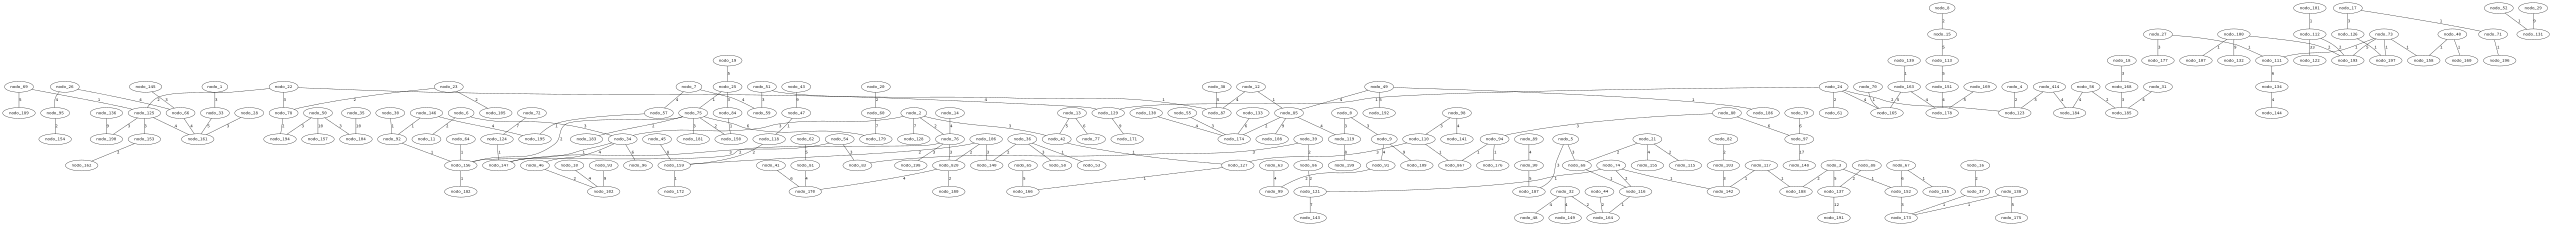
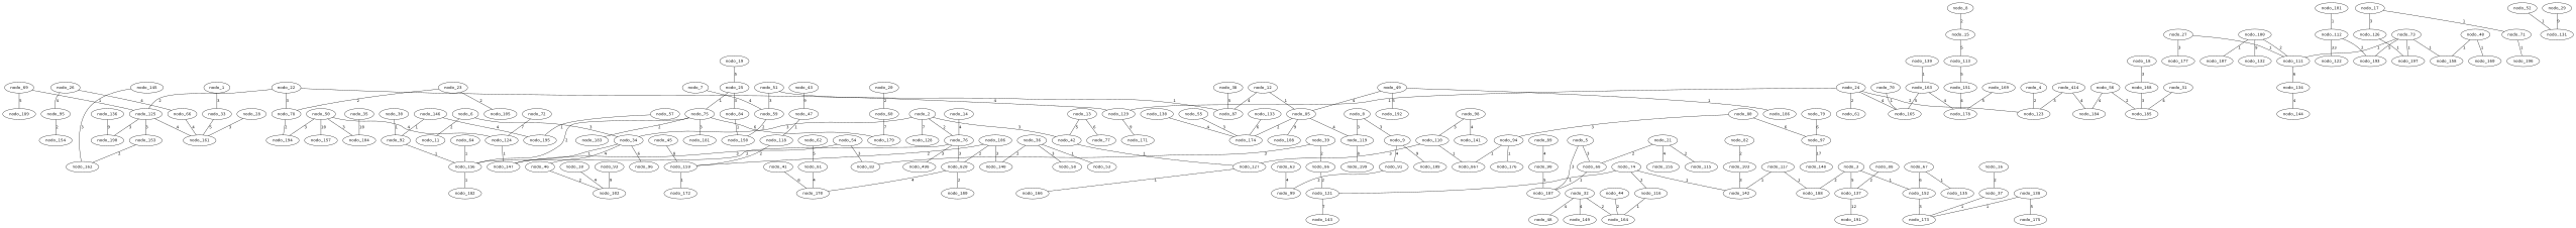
  graph {
    fontname="Source Code Pro"
    node [fontname="Source Code Pro"]
    edge [fontname="Source Code Pro" weight=1]
    nodo_69
    nodo_189
    nodo_125
    nodo_190
    nodo_161
    nodo_153
    nodo_124
    nodo_147
    nodo_45
    nodo_159
    nodo_172
    nodo_162
    nodo_72
    nodo_100
    nodo_111
    nodo_107
    nodo_132
    nodo_134
    nodo_144
-   nodo_65
    nodo_166
    nodo_49
    nodo_85
    nodo_186
    nodo_192
    nodo_174
    nodo_108
    nodo_119
    nodo_199
    nodo_2
    nodo_76
    nodo_128
    nodo_34
    nodo_42
    nodo_156
    n36 [label=nodo_820]
-   nodo_198
+   nodo_198 [label=nodo_498]
    nodo_46
    nodo_96
    nodo_127
    nodo_182
    nodo_170
    nodo_180
    nodo_21
    nodo_68
    nodo_115
    nodo_155
    nodo_116
    nodo_164
    nodo_168
    nodo_185
    nodo_3
    nodo_188
    nodo_137
    nodo_152
    nodo_191
    nodo_173
    nodo_112
    nodo_122
    nodo_193
    nodo_51
    nodo_59
    nodo_87
    nodo_150
    nodo_89
    nodo_90
    nodo_187
    nodo_117
    nodo_142
    nodo_50
    nodo_194
    nodo_104
    nodo_157
    nodo_52
    nodo_131
    nodo_26
    nodo_95
    nodo_66
    nodo_154
    nodo_73
    nodo_158
    nodo_197
    nodo_92
    nodo_18
    nodo_88
    nodo_37
    nodo_17
    nodo_126
    nodo_71
    nodo_196
    nodo_33
    nodo_62
    nodo_81
    nodo_84
    nodo_57
    nodo_195
    nodo_31
    nodo_16
    nodo_98
    nodo_110
    nodo_141
    n102 [label=nodo_867]
    nodo_25
    nodo_75
    nodo_181
    nodo_183
    nodo_179
    nodo_32
    nodo_48
    nodo_149
    nodo_145
    nodo_35
    nodo_20
    nodo_60
    nodo_67
    nodo_135
    nodo_101
    nodo_91
    nodo_99
    nodo_136
    nodo_139
    nodo_163
    nodo_165
    nodo_178
    nodo_4
    nodo_123
    nodo_14
    nodo_146
    nodo_23
    nodo_105
    nodo_78
    nodo_130
    nodo_43
    nodo_47
    nodo_118
    nodo_79
    nodo_97
    nodo_148
    nodo_36
    nodo_140
    nodo_53
    nodo_58
    nodo_64
    nodo_9
    nodo_109
    nodo_113
    nodo_151
    nodo_6
    nodo_11
    nodo_13
    nodo_77
    nodo_30
    nodo_70
    nodo_24
    nodo_129
    nodo_61
    nodo_171
    nodo_80
    nodo_94
    nodo_176
    nodo_74
    nodo_121
    nodo_143
    nodo_5
    nodo_63
    n166 [label=nodo_414]
    nodo_184
    nodo_29
    nodo_106
    nodo_12
    nodo_102
    nodo_55
    nodo_1
    nodo_138
    nodo_175
    nodo_169
    nodo_103
    nodo_27
    nodo_177
    nodo_82
    nodo_0
    nodo_93
    nodo_19
    nodo_22
    nodo_8
    nodo_15
    nodo_41
    nodo_54
    nodo_83
    nodo_39
    nodo_86
    nodo_28
    nodo_7
    nodo_44
    nodo_10
    nodo_56
    nodo_40
    nodo_160
    nodo_38
    nodo_133
    nodo_69 -- nodo_189 [label=5 weight=5]
    nodo_69 -- nodo_125 [label=1]
    nodo_125 -- nodo_190 [label=3 weight=3]
    nodo_125 -- nodo_161 [label=4 weight=4]
    nodo_125 -- nodo_153 [label=3 weight=3]
    nodo_153 -- nodo_162 [label=2 weight=2]
    nodo_124 -- nodo_147 [label=1]
    nodo_45 -- nodo_159 [label=8 weight=8]
    nodo_159 -- nodo_172 [label=1]
    nodo_72 -- nodo_124 [label=7 weight=7]
-   nodo_100 -- nodo_193 [label=2 weight=2]
+   nodo_100 -- nodo_111 [label=2 weight=2]
    nodo_100 -- nodo_107 [label=1]
    nodo_100 -- nodo_132 [label=9 weight=9]
    nodo_111 -- nodo_134 [label=6 weight=6]
    nodo_134 -- nodo_144 [label=4 weight=4]
-   nodo_65 -- nodo_166 [label=5 weight=5]
    nodo_49 -- nodo_85 [label=4 weight=4]
    nodo_49 -- nodo_186 [label=1]
    nodo_49 -- nodo_192 [label=5 weight=5]
    nodo_85 -- nodo_174 [label=2 weight=2]
    nodo_85 -- nodo_108 [label=9 weight=9]
    nodo_85 -- nodo_119 [label=4 weight=4]
    nodo_119 -- nodo_199 [label=8 weight=8]
    nodo_2 -- nodo_76 [label=2 weight=2]
    nodo_2 -- nodo_128 [label=7 weight=7]
    nodo_2 -- nodo_34 [label=3 weight=3]
    nodo_2 -- nodo_42 [label=3 weight=3]
    nodo_76 -- nodo_156 [label=2 weight=2]
    nodo_76 -- n36 [label=3 weight=3]
    nodo_76 -- nodo_198 [label=3 weight=3]
    nodo_34 -- nodo_147 [label=1]
    nodo_34 -- nodo_46 [label=4 weight=4]
    nodo_34 -- nodo_96 [label=6 weight=6]
    nodo_42 -- nodo_127 [label=1]
    nodo_156 -- nodo_182 [label=1]
    n36 -- nodo_170 [label=4 weight=4]
    n36 -- nodo_180 [label=2 weight=2]
    nodo_46 -- nodo_102 [label=2 weight=2]
    nodo_127 -- nodo_166 [label=1]
    nodo_21 -- nodo_68 [label=2 weight=2]
    nodo_21 -- nodo_115 [label=2 weight=2]
    nodo_21 -- nodo_155 [label=4 weight=4]
-   nodo_68 -- nodo_116 [label=1]
+   nodo_68 -- nodo_187 [label=1]
    nodo_116 -- nodo_164 [label=1]
    nodo_168 -- nodo_185 [label=3 weight=3]
    nodo_3 -- nodo_188 [label=2 weight=2]
    nodo_3 -- nodo_137 [label=5 weight=5]
    nodo_3 -- nodo_152 [label=1]
    nodo_137 -- nodo_191 [label=12 weight=12]
    nodo_152 -- nodo_173 [label=3 weight=3]
    nodo_112 -- nodo_122 [label=33 weight=33]
    nodo_112 -- nodo_193 [label=2 weight=2]
    nodo_51 -- nodo_59 [label=3 weight=3]
    nodo_51 -- nodo_87 [label=1]
-   nodo_75 -- nodo_150 [label=2 weight=2]
+   nodo_59 -- nodo_150 [label=2 weight=2]
    nodo_89 -- nodo_90 [label=4 weight=4]
    nodo_90 -- nodo_187 [label=5 weight=5]
    nodo_117 -- nodo_188 [label=1]
    nodo_117 -- nodo_142 [label=1]
+   nodo_50 -- nodo_124 [label=4 weight=4]
    nodo_50 -- nodo_194 [label=3 weight=3]
    nodo_50 -- nodo_104 [label=3 weight=3]
    nodo_50 -- nodo_157 [label=10 weight=10]
    nodo_52 -- nodo_131 [label=1]
    nodo_26 -- nodo_95 [label=4 weight=4]
    nodo_26 -- nodo_66 [label=4 weight=4]
    nodo_95 -- nodo_154 [label=2 weight=2]
    nodo_66 -- nodo_161 [label=4 weight=4]
    nodo_73 -- nodo_111 [label=1]
    nodo_73 -- nodo_193 [label=5 weight=5]
    nodo_73 -- nodo_158 [label=1]
    nodo_73 -- nodo_197 [label=1]
    nodo_92 -- nodo_156 [label=1]
    nodo_18 -- nodo_168 [label=3 weight=3]
    nodo_88 -- nodo_137 [label=2 weight=2]
    nodo_37 -- nodo_173 [label=1]
    nodo_17 -- nodo_126 [label=3 weight=3]
    nodo_17 -- nodo_71 [label=1]
    nodo_126 -- nodo_197 [label=1]
    nodo_71 -- nodo_196 [label=1]
    nodo_33 -- nodo_161 [label=5 weight=5]
    nodo_62 -- nodo_81 [label=5 weight=5]
    nodo_81 -- nodo_170 [label=4 weight=4]
    nodo_84 -- nodo_150 [label=1]
    nodo_57 -- nodo_195 [label=1]
    nodo_31 -- nodo_185 [label=4 weight=4]
    nodo_16 -- nodo_37 [label=2 weight=2]
    nodo_98 -- nodo_110 [label=3 weight=3]
    nodo_98 -- nodo_141 [label=4 weight=4]
    nodo_110 -- nodo_127 [label=3 weight=3]
    nodo_110 -- n102 [label=1]
    nodo_25 -- nodo_84 [label=3 weight=3]
    nodo_25 -- nodo_75 [label=1]
    nodo_75 -- nodo_156 [label=2 weight=2]
    nodo_75 -- nodo_181 [label=3 weight=3]
    nodo_75 -- nodo_183 [label=2 weight=2]
    nodo_75 -- nodo_179 [label=6 weight=6]
    nodo_32 -- nodo_164 [label=2 weight=2]
    nodo_32 -- nodo_48 [label=4 weight=4]
    nodo_32 -- nodo_149 [label=4 weight=4]
-   nodo_145 -- nodo_66 [label=3 weight=3]
+   nodo_145 -- nodo_162 [label=3 weight=3]
    nodo_35 -- nodo_104 [label=10 weight=10]
    nodo_20 -- nodo_60 [label=2 weight=2]
    nodo_60 -- nodo_179 [label=7 weight=7]
    nodo_67 -- nodo_152 [label=6 weight=6]
    nodo_67 -- nodo_135 [label=1]
    nodo_101 -- nodo_112 [label=1]
    nodo_91 -- nodo_99 [label=2 weight=2]
    nodo_136 -- nodo_190 [label=9 weight=9]
    nodo_139 -- nodo_163 [label=1]
    nodo_163 -- nodo_165 [label=5 weight=5]
    nodo_163 -- nodo_178 [label=4 weight=4]
    nodo_4 -- nodo_123 [label=2 weight=2]
    nodo_14 -- nodo_76 [label=4 weight=4]
    nodo_146 -- nodo_92 [label=1]
    nodo_146 -- nodo_195 [label=4 weight=4]
    nodo_23 -- nodo_105 [label=2 weight=2]
    nodo_23 -- nodo_78 [label=2 weight=2]
    nodo_78 -- nodo_194 [label=2 weight=2]
    nodo_130 -- nodo_174 [label=4 weight=4]
    nodo_43 -- nodo_47 [label=9 weight=9]
    nodo_47 -- nodo_118 [label=1]
    nodo_118 -- nodo_159 [label=2 weight=2]
    nodo_79 -- nodo_97 [label=6 weight=6]
    nodo_97 -- nodo_148 [label=17 weight=17]
    nodo_36 -- nodo_140 [label=2 weight=2]
    nodo_36 -- nodo_53 [label=1]
    nodo_36 -- nodo_58 [label=3 weight=3]
    nodo_64 -- nodo_156 [label=1]
    nodo_9 -- nodo_91 [label=4 weight=4]
    nodo_9 -- nodo_109 [label=9 weight=9]
    nodo_113 -- nodo_151 [label=5 weight=5]
    nodo_151 -- nodo_178 [label=4 weight=4]
    nodo_6 -- nodo_34 [label=3 weight=3]
    nodo_6 -- nodo_11 [label=2 weight=2]
    nodo_13 -- nodo_42 [label=5 weight=5]
    nodo_13 -- nodo_77 [label=6 weight=6]
    nodo_30 -- nodo_92 [label=1]
    nodo_70 -- nodo_165 [label=1]
    nodo_24 -- nodo_165 [label=4 weight=4]
    nodo_24 -- nodo_123 [label=2 weight=2]
    nodo_24 -- nodo_129 [label=1]
    nodo_24 -- nodo_61 [label=2 weight=2]
    nodo_129 -- nodo_171 [label=9 weight=9]
    nodo_80 -- nodo_97 [label=6 weight=6]
    nodo_80 -- nodo_94 [label=3 weight=3]
    nodo_94 -- n102 [label=1]
    nodo_94 -- nodo_176 [label=1]
    nodo_74 -- nodo_116 [label=2 weight=2]
    nodo_74 -- nodo_142 [label=1]
    nodo_74 -- nodo_121 [label=1]
    nodo_121 -- nodo_143 [label=7 weight=7]
    nodo_5 -- nodo_68 [label=3 weight=3]
    nodo_5 -- nodo_187 [label=3 weight=3]
    nodo_63 -- nodo_99 [label=4 weight=4]
    n166 -- nodo_123 [label=3 weight=3]
    n166 -- nodo_184 [label=4 weight=4]
    nodo_29 -- nodo_131 [label=9 weight=9]
    nodo_106 -- nodo_159 [label=2 weight=2]
    nodo_106 -- n36 [label=2 weight=2]
    nodo_106 -- nodo_140 [label=3 weight=3]
    nodo_12 -- nodo_85 [label=1]
    nodo_12 -- nodo_87 [label=4 weight=4]
    nodo_55 -- nodo_174 [label=3 weight=3]
    nodo_1 -- nodo_33 [label=3 weight=3]
    nodo_138 -- nodo_173 [label=1]
    nodo_138 -- nodo_175 [label=5 weight=5]
    nodo_169 -- nodo_178 [label=5 weight=5]
    nodo_103 -- nodo_142 [label=3 weight=3]
    nodo_27 -- nodo_111 [label=1]
    nodo_27 -- nodo_177 [label=3 weight=3]
    nodo_82 -- nodo_103 [label=2 weight=2]
    nodo_0 -- nodo_119 [label=3 weight=3]
    nodo_0 -- nodo_9 [label=3 weight=3]
    nodo_93 -- nodo_102 [label=9 weight=9]
    nodo_19 -- nodo_25 [label=5 weight=5]
    nodo_22 -- nodo_125 [label=2 weight=2]
    nodo_22 -- nodo_78 [label=3 weight=3]
    nodo_22 -- nodo_129 [label=4 weight=4]
    nodo_8 -- nodo_15 [label=2 weight=2]
    nodo_15 -- nodo_113 [label=5 weight=5]
    nodo_41 -- nodo_170 [label=6 weight=6]
    nodo_54 -- nodo_147 [label=3 weight=3]
    nodo_54 -- nodo_83 [label=3 weight=3]
    nodo_39 -- nodo_83 [label=3 weight=3]
    nodo_39 -- nodo_86 [label=2 weight=2]
    nodo_86 -- nodo_121 [label=2 weight=2]
    nodo_28 -- nodo_161 [label=3 weight=3]
    nodo_7 -- nodo_59 [label=4 weight=4]
-   nodo_7 -- nodo_57 [label=4 weight=4]
    nodo_44 -- nodo_164 [label=2 weight=2]
    nodo_10 -- nodo_102 [label=4 weight=4]
    nodo_56 -- nodo_185 [label=2 weight=2]
    nodo_56 -- nodo_184 [label=4 weight=4]
    nodo_40 -- nodo_158 [label=1]
    nodo_40 -- nodo_160 [label=1]
    nodo_38 -- nodo_87 [label=5 weight=5]
    nodo_133 -- nodo_174 [label=6 weight=6]
  }
